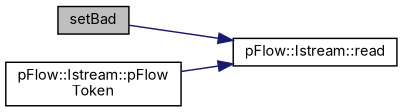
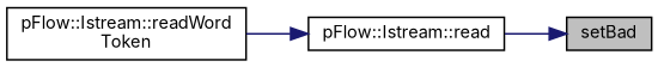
  digraph {
    fontname=Inter
    rankdir=RL
    node [color=black fillcolor=white fontname=Inter fontsize=10 shape=record style=filled]
    edge [color=midnightblue dir=back fontname=Inter fontsize=10 labelfontname=Helvetica labelfontsize=10 style=solid]
    n1 [fillcolor=grey75 fontcolor=black height=0.2 label=setBad width=0.4]
    n2 [height=0.2 label="pFlow::Istream::read" width=0.4]
-   n3 [height=0.2 label="pFlow::Istream::pFlow\lToken" width=0.4]
-   n2 -> n1
+   n3 [height=0.2 label="pFlow::Istream::readWord\lToken" width=0.4]
+   n1 -> n2
    n2 -> n3
  }
